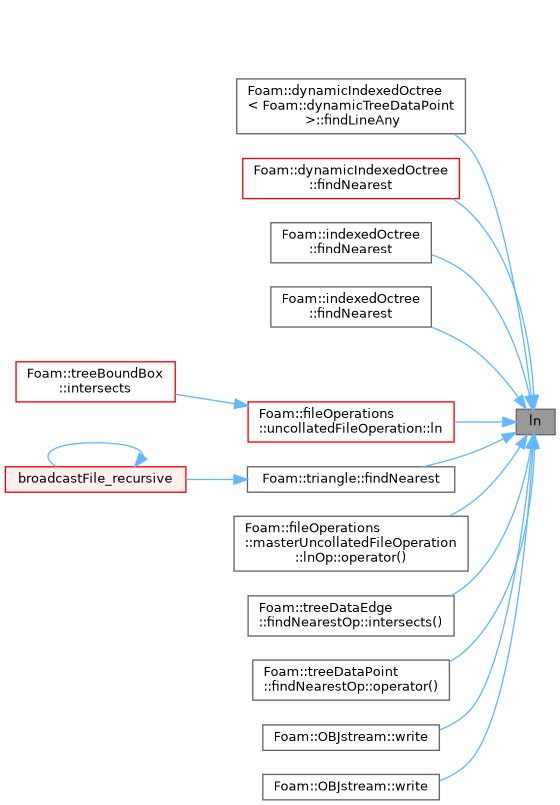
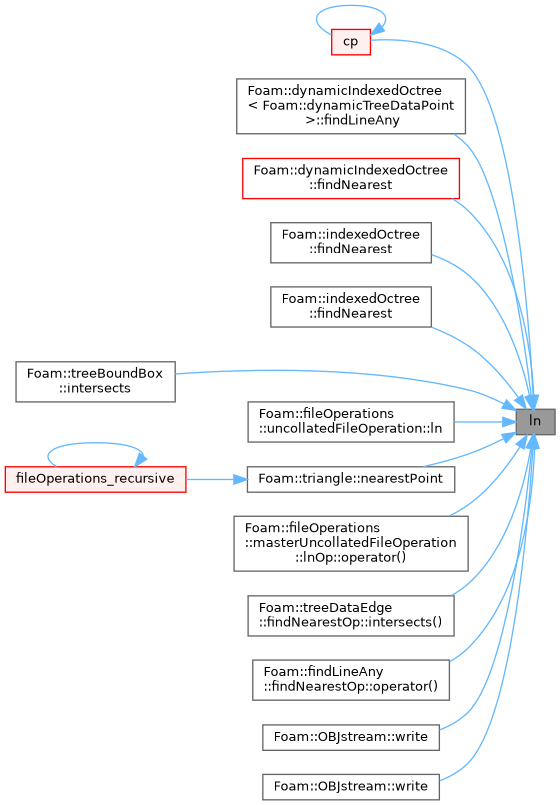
  digraph {
    rankdir=RL
    node [color=grey40 fillcolor=white fontname=Helvetica fontsize=10 shape=box style=filled]
    edge [color=steelblue1 dir=back fontname=Helvetica fontsize=10 labelfontname=Helvetica labelfontsize=10 style=solid]
    n1 [color=gray40 fillcolor=grey60 fontcolor=black height=0.2 label=ln width=0.4]
+   n2 [color=red fillcolor="#FFF0F0" height=0.2 label=cp width=0.4]
    n3 [height=0.2 label="Foam::dynamicIndexedOctree\l\< Foam::dynamicTreeDataPoint\l \>::findLineAny" width=0.4]
    n4 [color=red height=0.2 label="Foam::dynamicIndexedOctree\l::findNearest" width=0.4]
    n5 [height=0.2 label="Foam::indexedOctree\l::findNearest" width=0.4]
    n6 [height=0.2 label="Foam::indexedOctree\l::findNearest" width=0.4]
-   n7 [color=red height=0.2 label="Foam::treeBoundBox\l::intersects" width=0.4]
-   n8 [color=red height=0.2 label="Foam::fileOperations\l::uncollatedFileOperation::ln" width=0.4]
-   n9 [height=0.2 label="Foam::triangle::findNearest" width=0.4]
+   n7 [height=0.2 label="Foam::treeBoundBox\l::intersects" width=0.4]
+   n8 [height=0.2 label="Foam::fileOperations\l::uncollatedFileOperation::ln" width=0.4]
+   n9 [height=0.2 label="Foam::triangle::nearestPoint" width=0.4]
    n10 [height=0.2 label="Foam::fileOperations\l::masterUncollatedFileOperation\l::lnOp::operator()" width=0.4]
    n11 [height=0.2 label="Foam::treeDataEdge\l::findNearestOp::intersects()" width=0.4]
-   n12 [height=0.2 label="Foam::treeDataPoint\l::findNearestOp::operator()" width=0.4]
+   n12 [height=0.2 label="Foam::findLineAny\l::findNearestOp::operator()" width=0.4]
    n13 [height=0.2 label="Foam::OBJstream::write" width=0.4]
    n14 [height=0.2 label="Foam::OBJstream::write" width=0.4]
-   n15 [color=red fillcolor="#FFF0F0" height=0.2 label=broadcastFile_recursive width=0.4]
+   n15 [color=red fillcolor="#FFF0F0" height=0.2 label=fileOperations_recursive width=0.4]
+   n1 -> n2
    n1 -> n3
    n1 -> n4
    n1 -> n5
    n1 -> n6
-   n8 -> n7
+   n1 -> n7
    n1 -> n8
    n1 -> n9
    n1 -> n10
    n1 -> n11
    n1 -> n12
    n1 -> n13
    n1 -> n14
+   n2 -> n2
    n9 -> n15
    n15 -> n15
  }
